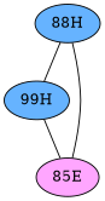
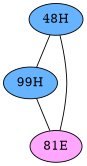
  graph {
    node [fillcolor="#66B3FF" style=radial]
    edge [penwidth=1]
    n1 [label="99H"]
-   "88H"
-   "81E" [fillcolor="#FFA6FF" label="85E"]
+   "88H" [label="48H"]
+   "81E" [fillcolor="#FFA6FF"]
    n1 -- "81E"
    "88H" -- n1
    "88H" -- "81E"
  }
